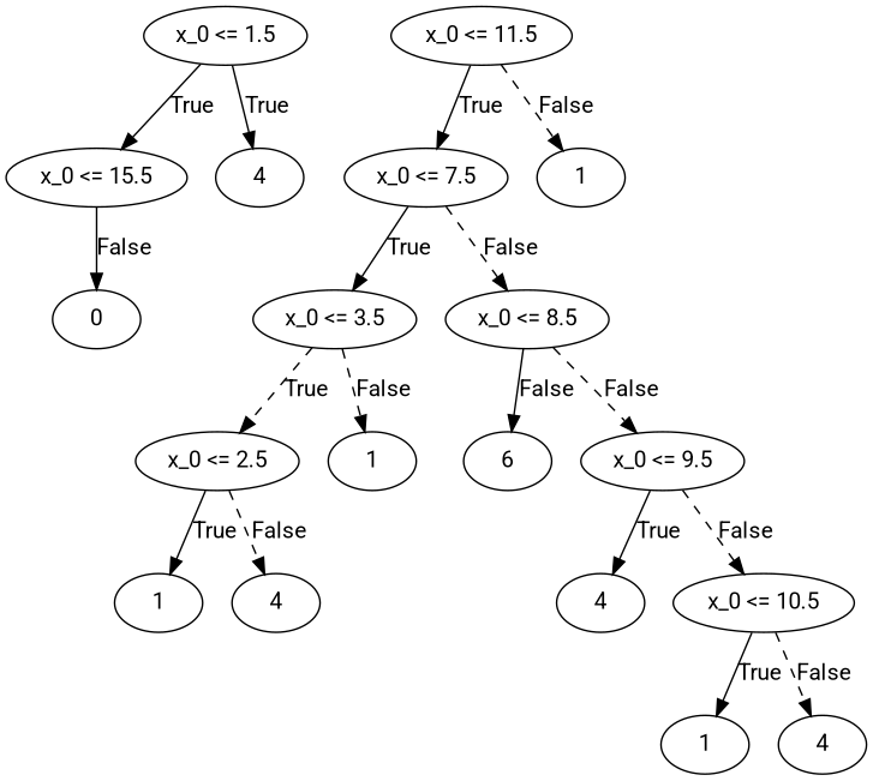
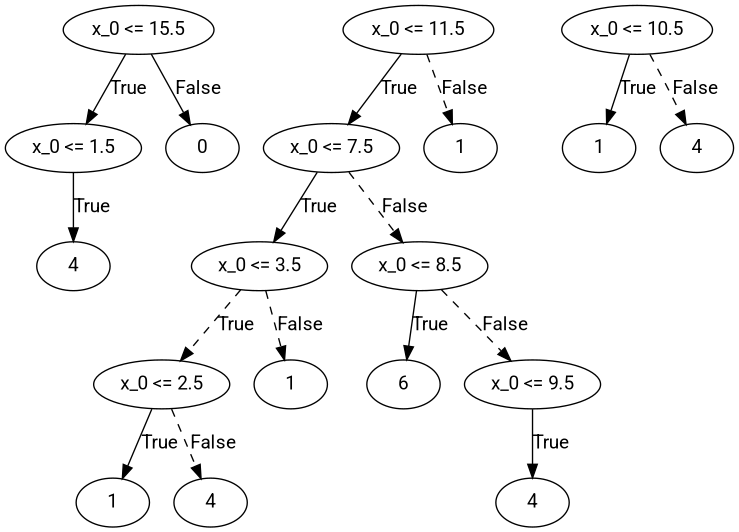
  digraph {
    fontname=Roboto
    node [fontname=Roboto]
    edge [fontname=Roboto]
    n1 [label="x_0 <= 15.5"]
    n2 [label="x_0 <= 1.5"]
    n3 [label=0]
    n4 [label=4]
    n5 [label="x_0 <= 11.5"]
    n6 [label="x_0 <= 7.5"]
    n7 [label=1]
    n8 [label="x_0 <= 3.5"]
    n9 [label="x_0 <= 8.5"]
    n10 [label="x_0 <= 2.5"]
    n11 [label=1]
    n12 [label=6]
    n13 [label="x_0 <= 9.5"]
    n14 [label=1]
    n15 [label=4]
    n16 [label=4]
    n17 [label="x_0 <= 10.5"]
    n18 [label=1]
    n19 [label=4]
-   n2 -> n1 [label=True]
+   n1 -> n2 [label=True]
    n1 -> n3 [label=False style=solid]
    n2 -> n4 [label=True]
    n5 -> n6 [label=True]
    n5 -> n7 [label=False style=dashed]
    n6 -> n8 [label=True]
    n6 -> n9 [label=False style=dashed]
    n8 -> n10 [label=True style=dashed]
    n8 -> n11 [label=False style=dashed]
-   n9 -> n12 [label=False]
+   n9 -> n12 [label=True]
    n9 -> n13 [label=False style=dashed]
    n10 -> n14 [label=True]
    n10 -> n15 [label=False style=dashed]
    n13 -> n16 [label=True]
-   n13 -> n17 [label=False style=dashed]
    n17 -> n18 [label=True]
    n17 -> n19 [label=False style=dashed]
  }
